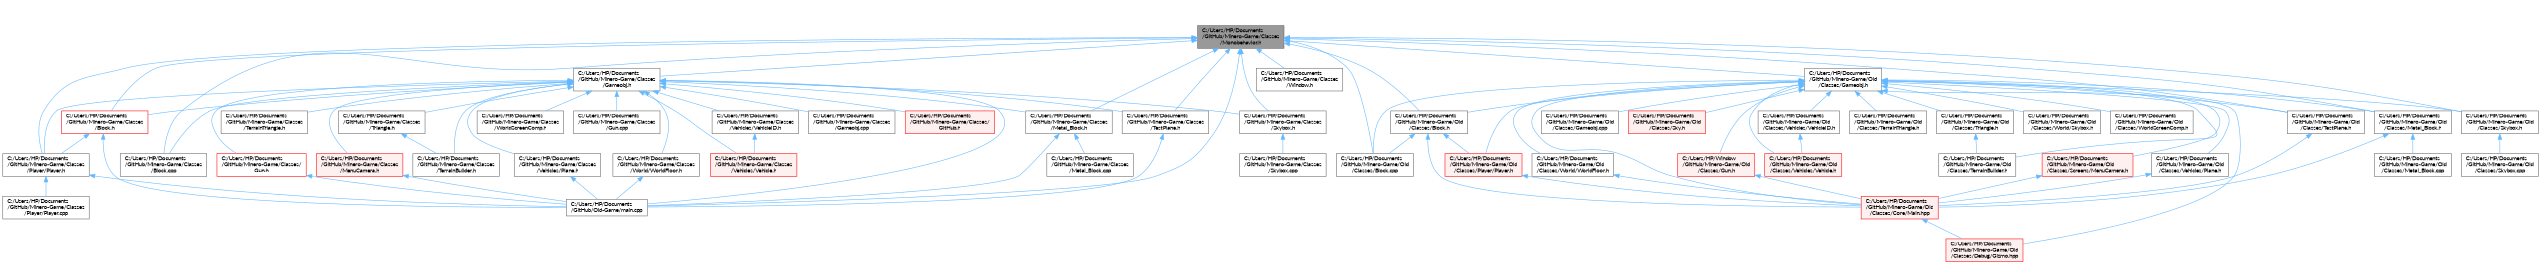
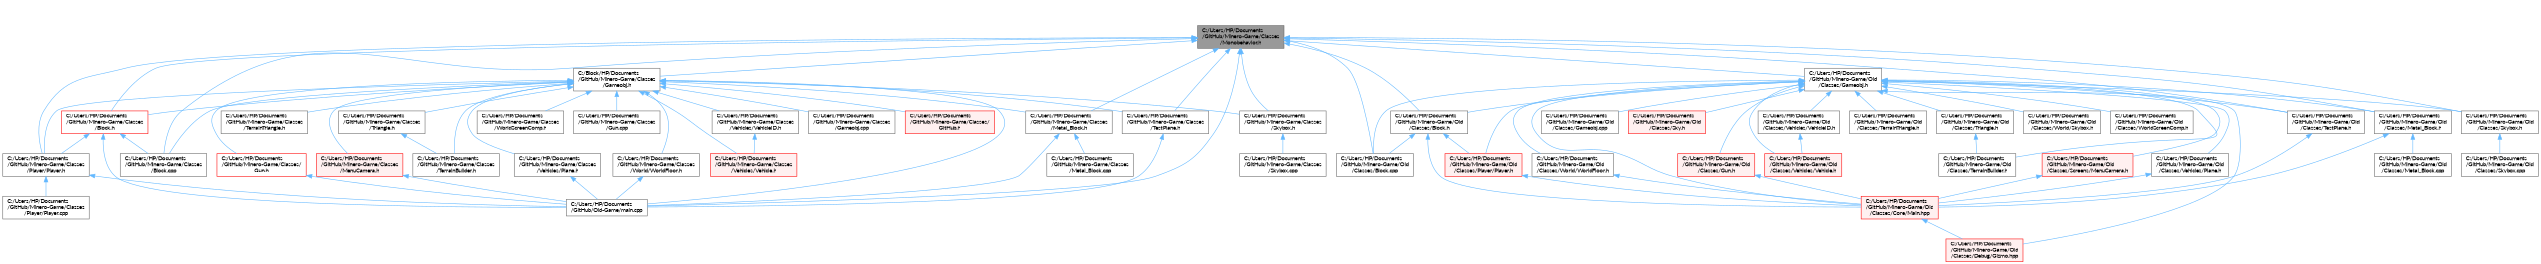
  digraph {
    fontname=Lato
    node [color=grey40 fillcolor=white fontname=Lato fontsize=10 shape=box style=filled]
    edge [color=steelblue1 dir=back fontname=Lato fontsize=10 labelfontname=Helvetica labelfontsize=10 style=solid]
    n1 [color=gray40 fillcolor=grey60 fontcolor=black height=0.2 label="C:/Users/HP/Documents\l/GitHub/Minero-Game/Classes\l/Monobehavior.h" width=0.4]
    n2 [height=0.2 label="C:/Users/HP/Documents\l/GitHub/Minero-Game/Classes\l/Block.cpp" width=0.4]
    n3 [color=red height=0.2 label="C:/Users/HP/Documents\l/GitHub/Minero-Game/Classes\l/Block.h" width=0.4]
    n4 [height=0.2 label="C:/Users/HP/Documents\l/GitHub/Minero-Game/Classes\l/Player/Player.h" width=0.4]
    n5 [height=0.2 label="C:/Users/HP/Documents\l/GitHub/Old-Game/main.cpp" width=0.4]
-   n6 [height=0.2 label="C:/Users/HP/Documents\l/GitHub/Minero-Game/Classes\l/Gameobj.h" width=0.4]
+   n6 [height=0.2 label="C:/Block/HP/Documents\l/GitHub/Minero-Game/Classes\l/Gameobj.h" width=0.4]
    n7 [height=0.2 label="C:/Users/HP/Documents\l/GitHub/Minero-Game/Classes\l/Metal_Block.h" width=0.4]
    n8 [height=0.2 label="C:/Users/HP/Documents\l/GitHub/Minero-Game/Classes\l/Skybox.h" width=0.4]
    n9 [height=0.2 label="C:/Users/HP/Documents\l/GitHub/Minero-Game/Classes\l/TestPlane.h" width=0.4]
-   n10 [height=0.2 label="C:/Users/HP/Documents\l/GitHub/Minero-Game/Classes\l/Window.h" width=0.4]
    n11 [height=0.2 label="C:/Users/HP/Documents\l/GitHub/Minero-Game/Old\l/Classes/Block.cpp" width=0.4]
    n12 [height=0.2 label="C:/Users/HP/Documents\l/GitHub/Minero-Game/Old\l/Classes/Block.h" width=0.4]
    n13 [height=0.2 label="C:/Users/HP/Documents\l/GitHub/Minero-Game/Old\l/Classes/Gameobj.h" width=0.4]
    n14 [height=0.2 label="C:/Users/HP/Documents\l/GitHub/Minero-Game/Old\l/Classes/Metal_Block.h" width=0.4]
    n15 [height=0.2 label="C:/Users/HP/Documents\l/GitHub/Minero-Game/Old\l/Classes/Skybox.h" width=0.4]
    n16 [height=0.2 label="C:/Users/HP/Documents\l/GitHub/Minero-Game/Old\l/Classes/TestPlane.h" width=0.4]
    n17 [height=0.2 label="C:/Users/HP/Documents\l/GitHub/Minero-Game/Classes\l/Player/Player.cpp" width=0.4]
    n18 [height=0.2 label="C:/Users/HP/Documents\l/GitHub/Minero-Game/Classes\l/Gameobj.cpp" width=0.4]
    n19 [color=red height=0.2 label="C:/Users/HP/Documents\l/GitHub/Minero-Game/Classes/\lGun.h" width=0.4]
    n20 [color=red fillcolor="#FFF0F0" height=0.2 label="C:/Users/HP/Documents\l/GitHub/Minero-Game/Classes\l/MenuCamera.h" width=0.4]
    n21 [color=red fillcolor="#FFF0F0" height=0.2 label="C:/Users/HP/Documents\l/GitHub/Minero-Game/Classes/\lGitHub.h" width=0.4]
    n22 [height=0.2 label="C:/Users/HP/Documents\l/GitHub/Minero-Game/Classes\l/TerrainBuilder.h" width=0.4]
    n23 [height=0.2 label="C:/Users/HP/Documents\l/GitHub/Minero-Game/Classes\l/TerrainTriangle.h" width=0.4]
    n24 [height=0.2 label="C:/Users/HP/Documents\l/GitHub/Minero-Game/Classes\l/Triangle.h" width=0.4]
    n25 [height=0.2 label="C:/Users/HP/Documents\l/GitHub/Minero-Game/Classes\l/Vehicles/Plane.h" width=0.4]
    n26 [color=red fillcolor="#FFF0F0" height=0.2 label="C:/Users/HP/Documents\l/GitHub/Minero-Game/Classes\l/Vehicles/Vehicle.h" width=0.4]
    n27 [height=0.2 label="C:/Users/HP/Documents\l/GitHub/Minero-Game/Classes\l/Vehicles/VehicleID.h" width=0.4]
    n28 [height=0.2 label="C:/Users/HP/Documents\l/GitHub/Minero-Game/Classes\l/World/WorldFloor.h" width=0.4]
    n29 [height=0.2 label="C:/Users/HP/Documents\l/GitHub/Minero-Game/Classes\l/WorldScreenComp.h" width=0.4]
    n30 [height=0.2 label="C:/Users/HP/Documents\l/GitHub/Minero-Game/Classes\l/Gun.cpp" width=0.4]
    n31 [height=0.2 label="C:/Users/HP/Documents\l/GitHub/Minero-Game/Classes\l/Metal_Block.cpp" width=0.4]
    n32 [height=0.2 label="C:/Users/HP/Documents\l/GitHub/Minero-Game/Classes\l/Skybox.cpp" width=0.4]
    n33 [color=red fillcolor="#FFF0F0" height=0.2 label="C:/Users/HP/Documents\l/GitHub/Minero-Game/Old\l/Classes/Core/Main.hpp" width=0.4]
    n34 [color=red fillcolor="#FFF0F0" height=0.2 label="C:/Users/HP/Documents\l/GitHub/Minero-Game/Old\l/Classes/Player/Player.h" width=0.4]
    n35 [color=red fillcolor="#FFF0F0" height=0.2 label="C:/Users/HP/Documents\l/GitHub/Minero-Game/Old\l/Classes/Debug/Gizmo.hpp" width=0.4]
    n36 [height=0.2 label="C:/Users/HP/Documents\l/GitHub/Minero-Game/Old\l/Classes/Gameobj.cpp" width=0.4]
-   n37 [color=red fillcolor="#FFF0F0" height=0.2 label="C:/Users/HP/Window\l/GitHub/Minero-Game/Old\l/Classes/Gun.h" width=0.4]
+   n37 [color=red fillcolor="#FFF0F0" height=0.2 label="C:/Users/HP/Documents\l/GitHub/Minero-Game/Old\l/Classes/Gun.h" width=0.4]
    n38 [color=red fillcolor="#FFF0F0" height=0.2 label="C:/Users/HP/Documents\l/GitHub/Minero-Game/Old\l/Classes/Screens/MenuCamera.h" width=0.4]
    n39 [color=red fillcolor="#FFF0F0" height=0.2 label="C:/Users/HP/Documents\l/GitHub/Minero-Game/Old\l/Classes/Sky.h" width=0.4]
    n40 [height=0.2 label="C:/Users/HP/Documents\l/GitHub/Minero-Game/Old\l/Classes/TerrainBuilder.h" width=0.4]
    n41 [height=0.2 label="C:/Users/HP/Documents\l/GitHub/Minero-Game/Old\l/Classes/TerrainTriangle.h" width=0.4]
    n42 [height=0.2 label="C:/Users/HP/Documents\l/GitHub/Minero-Game/Old\l/Classes/Triangle.h" width=0.4]
    n43 [height=0.2 label="C:/Users/HP/Documents\l/GitHub/Minero-Game/Old\l/Classes/Vehicles/Plane.h" width=0.4]
    n44 [color=red fillcolor="#FFF0F0" height=0.2 label="C:/Users/HP/Documents\l/GitHub/Minero-Game/Old\l/Classes/Vehicles/Vehicle.h" width=0.4]
    n45 [height=0.2 label="C:/Users/HP/Documents\l/GitHub/Minero-Game/Old\l/Classes/Vehicles/VehicleID.h" width=0.4]
    n46 [height=0.2 label="C:/Users/HP/Documents\l/GitHub/Minero-Game/Old\l/Classes/World/Skybox.h" width=0.4]
    n47 [height=0.2 label="C:/Users/HP/Documents\l/GitHub/Minero-Game/Old\l/Classes/World/WorldFloor.h" width=0.4]
    n48 [height=0.2 label="C:/Users/HP/Documents\l/GitHub/Minero-Game/Old\l/Classes/WorldScreenComp.h" width=0.4]
    n49 [height=0.2 label="C:/Users/HP/Documents\l/GitHub/Minero-Game/Old\l/Classes/Metal_Block.cpp" width=0.4]
    n50 [height=0.2 label="C:/Users/HP/Documents\l/GitHub/Minero-Game/Old\l/Classes/Skybox.cpp" width=0.4]
    n1 -> n2
    n1 -> n3
    n1 -> n4
    n1 -> n5
    n1 -> n6
    n1 -> n7
    n1 -> n8
    n1 -> n9
-   n1 -> n10
    n1 -> n11
    n1 -> n12
    n1 -> n13
    n1 -> n14
    n1 -> n15
    n1 -> n16
+   n3 -> n2
    n3 -> n4
    n3 -> n5
    n4 -> n5
    n4 -> n17
    n6 -> n2
    n6 -> n3
    n6 -> n4
    n6 -> n5
    n6 -> n7
    n6 -> n8
    n6 -> n9
    n6 -> n18
    n6 -> n19
    n6 -> n20
    n6 -> n21
    n6 -> n22
    n6 -> n23
    n6 -> n24
    n6 -> n25
    n6 -> n26
    n6 -> n27
    n6 -> n28
    n6 -> n29
    n6 -> n30
    n7 -> n5
    n7 -> n31
    n8 -> n32
    n9 -> n5
    n12 -> n11
    n12 -> n33
    n12 -> n34
    n13 -> n11
    n13 -> n12
    n13 -> n14
    n13 -> n15
    n13 -> n16
    n13 -> n33
    n13 -> n34
    n13 -> n35
    n13 -> n36
    n13 -> n37
    n13 -> n38
    n13 -> n39
    n13 -> n40
    n13 -> n41
    n13 -> n42
    n13 -> n43
    n13 -> n44
    n13 -> n45
    n13 -> n46
    n13 -> n47
    n13 -> n48
    n14 -> n33
    n14 -> n49
    n15 -> n50
    n16 -> n33
    n19 -> n5
    n20 -> n5
    n24 -> n22
    n25 -> n5
    n27 -> n26
    n28 -> n5
    n33 -> n35
    n34 -> n33
    n37 -> n33
    n38 -> n33
    n42 -> n40
    n43 -> n33
    n45 -> n44
    n47 -> n33
  }
